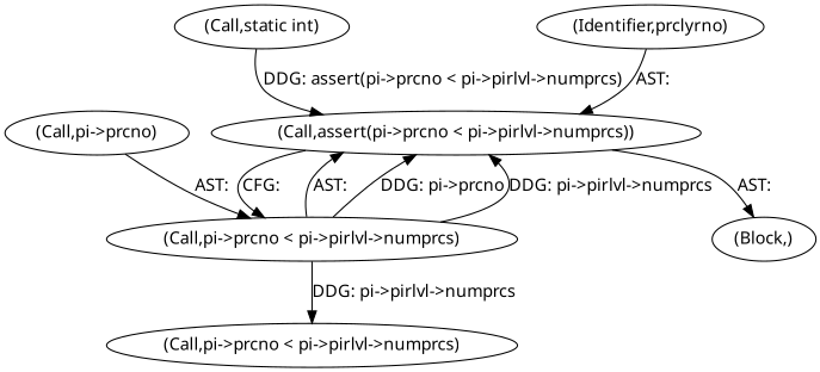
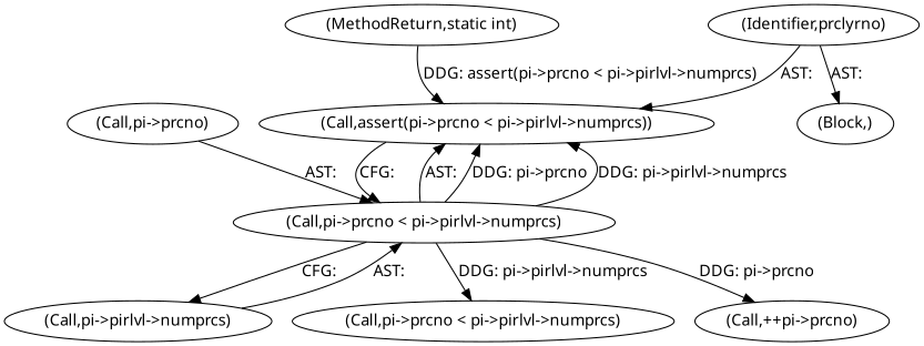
  digraph {
    fontname="Noto Sans"
    node [fontname="Noto Sans"]
    edge [fontname="Noto Sans"]
    n1 [label="(Call,assert(pi->prcno < pi->pirlvl->numprcs))"]
    n2 [label="(Call,pi->prcno < pi->pirlvl->numprcs)"]
    n3 [label="(Block,)"]
+   n4 [label="(Call,pi->pirlvl->numprcs)"]
    n5 [label="(Call,pi->prcno < pi->pirlvl->numprcs)"]
-   n7 [label="(Call,static int)"]
+   n6 [label="(Call,++pi->prcno)"]
+   n7 [label="(MethodReturn,static int)"]
    n8 [label="(Call,pi->prcno)"]
    n9 [label="(Identifier,prclyrno)"]
    n1 -> n2 [label="CFG: "]
-   n1 -> n3 [label="AST: "]
+   n9 -> n3 [label="AST: "]
    n2 -> n1 [label="AST: "]
    n2 -> n1 [label="DDG: pi->prcno"]
    n2 -> n1 [label="DDG: pi->pirlvl->numprcs"]
+   n2 -> n4 [label="CFG: "]
    n2 -> n5 [label="DDG: pi->pirlvl->numprcs"]
+   n2 -> n6 [label="DDG: pi->prcno"]
+   n4 -> n2 [label="AST: "]
    n7 -> n1 [label="DDG: assert(pi->prcno < pi->pirlvl->numprcs)"]
    n8 -> n2 [label="AST: "]
    n9 -> n1 [label="AST: "]
  }
